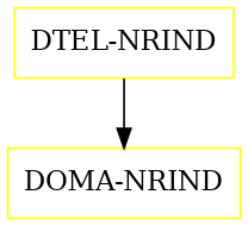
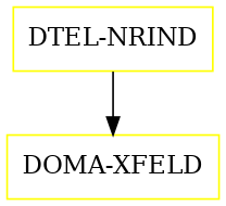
  digraph {
    node [color=yellow shape=box]
    "DTEL-NRIND"
-   "DOMA-XFELD" [label="DOMA-NRIND"]
+   "DOMA-XFELD"
    "DTEL-NRIND" -> "DOMA-XFELD"
  }
